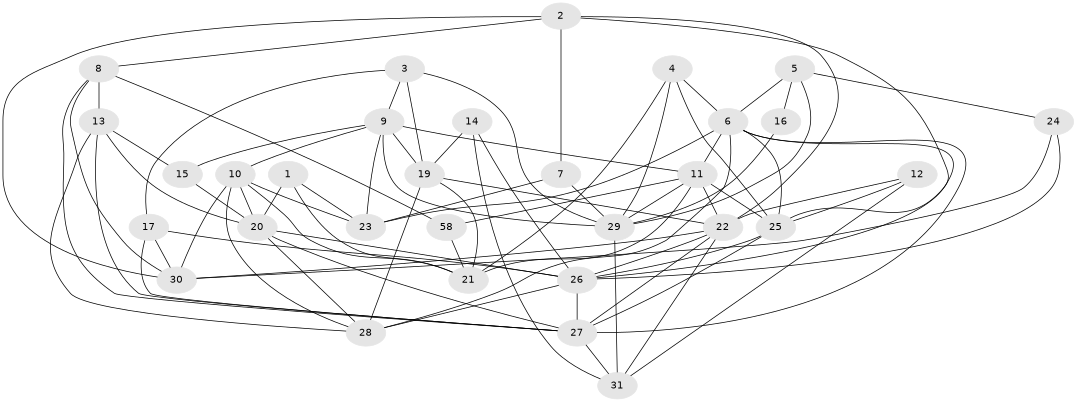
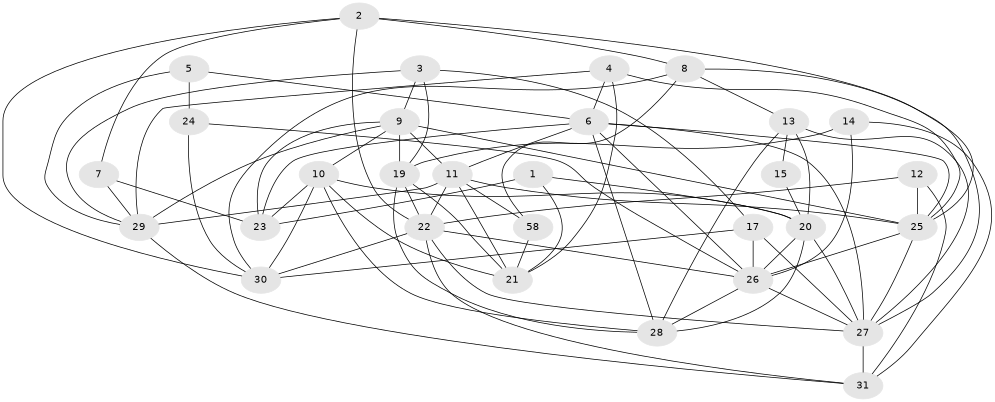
  graph {
    fontname="DejaVu Sans"
    node [color=gray90 fontname="DejaVu Sans" style=filled]
    edge [fontname="DejaVu Sans" weight=1.0]
    1
    20
    21
    23
    26
    27
    28
    2
    7
    8
    22
    25
    30
    29
    13
    n16 [label=58]
    31
    3
    9
    17
    19
    11
    10
    4
    6
    5
-   16
    24
    15
    12
    14
    1 -- 20
    1 -- 21
    1 -- 23
    20 -- 26
    20 -- 27 [weight=2.0]
    20 -- 28
    26 -- 27
    26 -- 28
    27 -- 31
    2 -- 7
    2 -- 8
    2 -- 22
    2 -- 25
    2 -- 30
    7 -- 23
    7 -- 29
    8 -- 27
    8 -- 30
    8 -- 13
    8 -- n16
    22 -- 26
    22 -- 27
    22 -- 30
    22 -- 31
    25 -- 26 [weight=2.0]
    25 -- 27
    29 -- 31
    13 -- 20
    13 -- 27 [weight=2.0]
    13 -- 28
    13 -- 15
    n16 -- 21
    3 -- 29
    3 -- 9
    3 -- 17
    3 -- 19
    9 -- 23
-   9 -- 15
+   9 -- 25
    9 -- 29
    9 -- 19
    9 -- 11
    9 -- 10
    17 -- 26
    17 -- 27
    17 -- 30
    19 -- 21
    19 -- 28
    19 -- 22
    11 -- 21
    11 -- 22
    11 -- 25
    11 -- 29
    11 -- n16
    10 -- 20 [weight=2.0]
    10 -- 21
    10 -- 23 [weight=2.0]
    10 -- 28
    10 -- 30
    4 -- 21
    4 -- 25
    4 -- 29
    4 -- 6
    6 -- 23
    6 -- 26
    6 -- 27
    6 -- 28
    6 -- 25
    6 -- 11
    5 -- 29
    5 -- 6 [weight=2.0]
-   5 -- 16
    5 -- 24 [weight=2.0]
-   16 -- 29
    24 -- 26
    24 -- 30
    15 -- 20
    12 -- 22
    12 -- 25 [weight=2.0]
    12 -- 31
    14 -- 26 [weight=2.0]
    14 -- 31
    14 -- 19
  }
